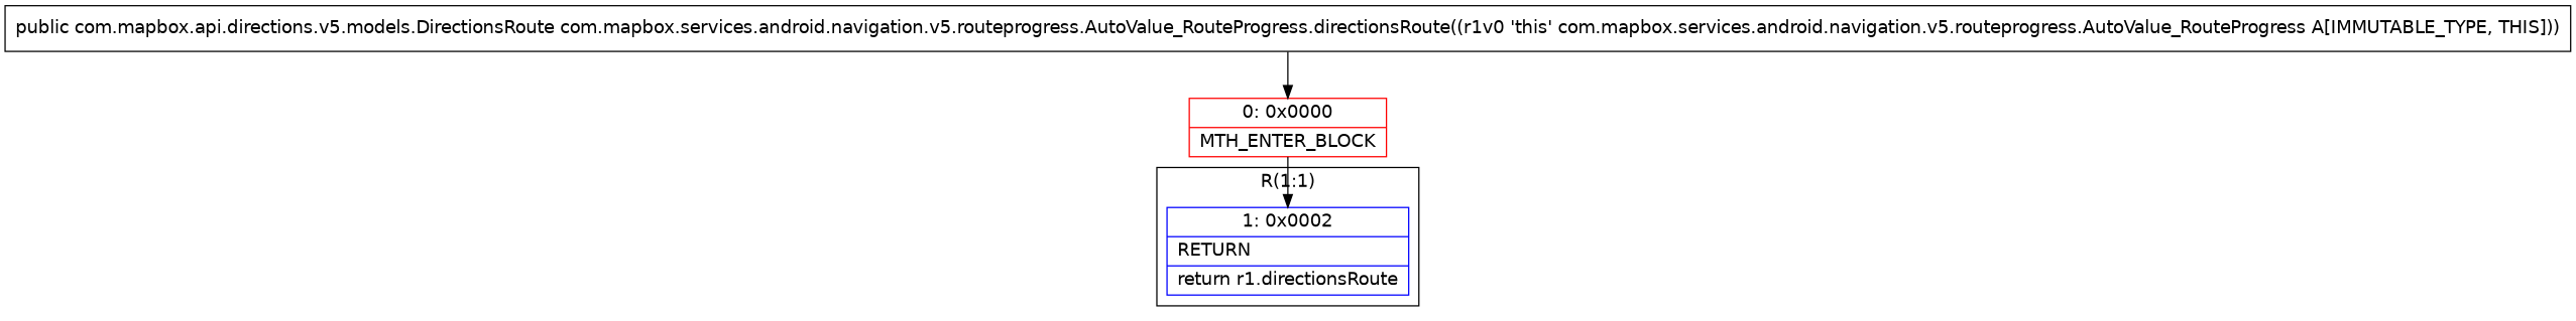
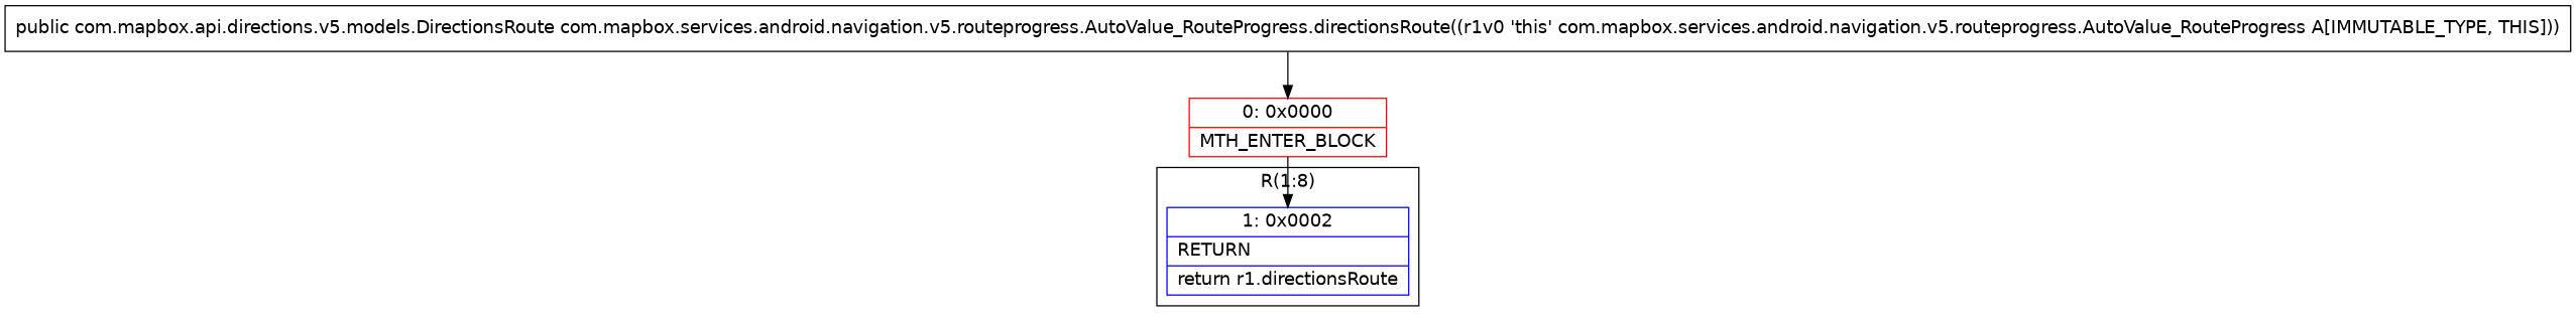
  digraph {
    fontname="DejaVu Sans"
    node [shape=record fontname="DejaVu Sans"]
    edge [fontname="DejaVu Sans"]
    n1 [color=blue label="{1\:\ 0x0002|RETURN\l|return r1.directionsRoute\l}"]
    n2 [color=red label="{0\:\ 0x0000|MTH_ENTER_BLOCK\l}"]
    n3 [label="{public com.mapbox.api.directions.v5.models.DirectionsRoute com.mapbox.services.android.navigation.v5.routeprogress.AutoValue_RouteProgress.directionsRoute((r1v0 'this' com.mapbox.services.android.navigation.v5.routeprogress.AutoValue_RouteProgress A[IMMUTABLE_TYPE, THIS])) }"]
    subgraph cluster_1 {
-     label="R(1:1)"
+     label="R(1:8)"
      n1
    }
    n2 -> n1
    n3 -> n2
  }
